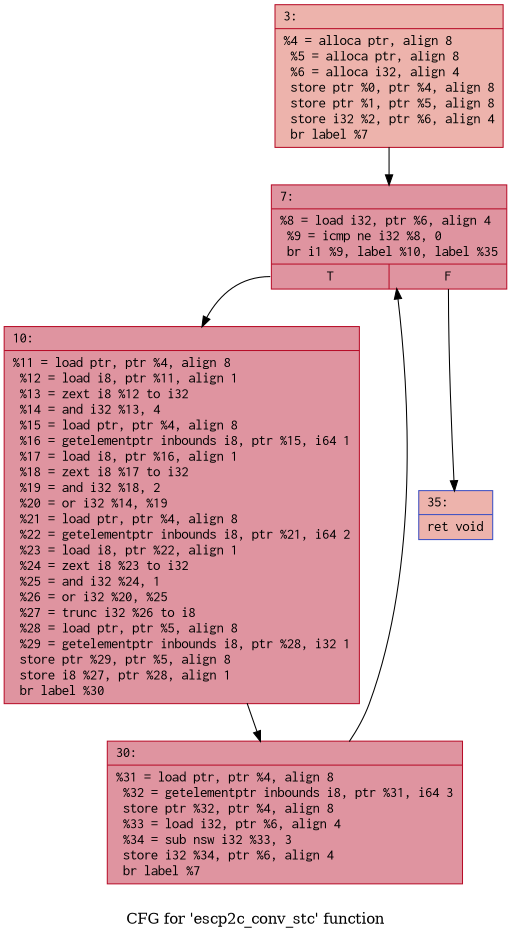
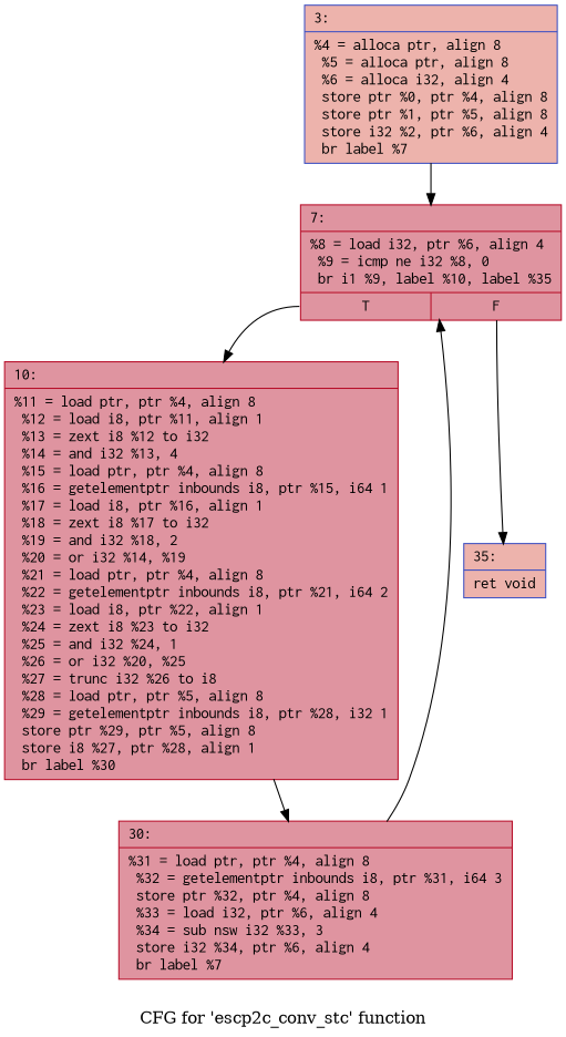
  digraph {
    label="CFG for 'escp2c_conv_stc' function"
    node [color="#b70d28ff" fillcolor="#b70d2870" fontname=Courier shape=record style=filled]
-   n1 [fillcolor="#d6524470" label="{3:\l|  %4 = alloca ptr, align 8\l  %5 = alloca ptr, align 8\l  %6 = alloca i32, align 4\l  store ptr %0, ptr %4, align 8\l  store ptr %1, ptr %5, align 8\l  store i32 %2, ptr %6, align 4\l  br label %7\l}"]
+   n1 [color="#3d50c3ff" fillcolor="#d6524470" label="{3:\l|  %4 = alloca ptr, align 8\l  %5 = alloca ptr, align 8\l  %6 = alloca i32, align 4\l  store ptr %0, ptr %4, align 8\l  store ptr %1, ptr %5, align 8\l  store i32 %2, ptr %6, align 4\l  br label %7\l}"]
    n2 [label="{7:\l|  %8 = load i32, ptr %6, align 4\l  %9 = icmp ne i32 %8, 0\l  br i1 %9, label %10, label %35\l|{<s0>T|<s1>F}}"]
    n3 [label="{10:\l|  %11 = load ptr, ptr %4, align 8\l  %12 = load i8, ptr %11, align 1\l  %13 = zext i8 %12 to i32\l  %14 = and i32 %13, 4\l  %15 = load ptr, ptr %4, align 8\l  %16 = getelementptr inbounds i8, ptr %15, i64 1\l  %17 = load i8, ptr %16, align 1\l  %18 = zext i8 %17 to i32\l  %19 = and i32 %18, 2\l  %20 = or i32 %14, %19\l  %21 = load ptr, ptr %4, align 8\l  %22 = getelementptr inbounds i8, ptr %21, i64 2\l  %23 = load i8, ptr %22, align 1\l  %24 = zext i8 %23 to i32\l  %25 = and i32 %24, 1\l  %26 = or i32 %20, %25\l  %27 = trunc i32 %26 to i8\l  %28 = load ptr, ptr %5, align 8\l  %29 = getelementptr inbounds i8, ptr %28, i32 1\l  store ptr %29, ptr %5, align 8\l  store i8 %27, ptr %28, align 1\l  br label %30\l}"]
    n4 [color="#3d50c3ff" fillcolor="#d6524470" label="{35:\l|  ret void\l}"]
    n5 [label="{30:\l|  %31 = load ptr, ptr %4, align 8\l  %32 = getelementptr inbounds i8, ptr %31, i64 3\l  store ptr %32, ptr %4, align 8\l  %33 = load i32, ptr %6, align 4\l  %34 = sub nsw i32 %33, 3\l  store i32 %34, ptr %6, align 4\l  br label %7\l}"]
    n1 -> n2
    n2 -> n3 [tailport=s0]
    n2 -> n4 [tailport=s1]
    n3 -> n5
    n5 -> n2
  }
